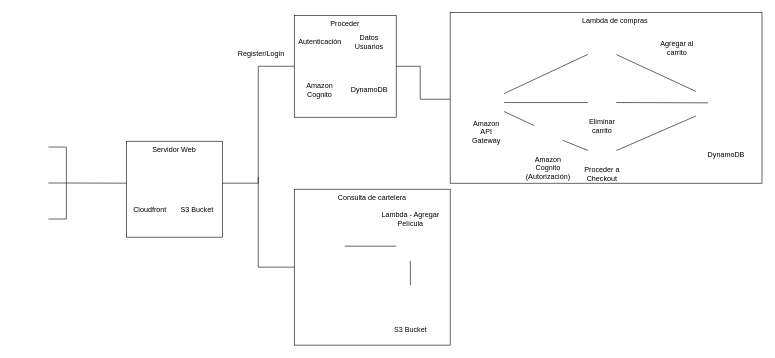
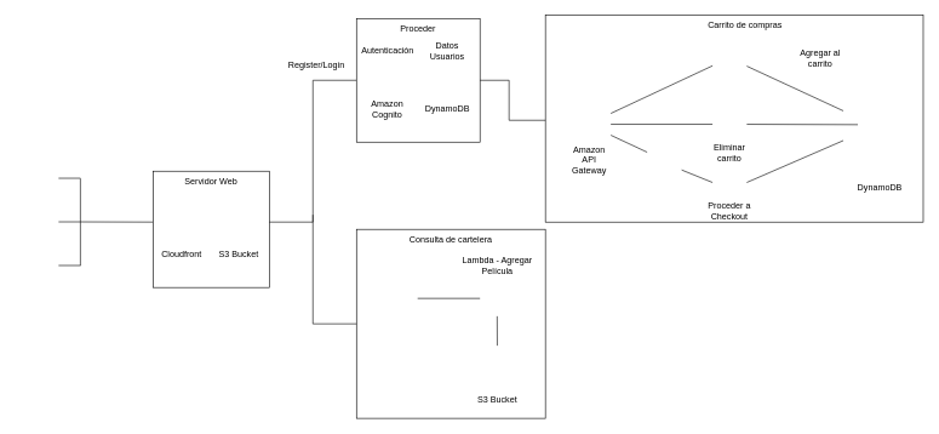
  <mxCell id="0" />
  <mxCell id="1" parent="0" />
  <mxCell id="2" value="" style="rounded=0;whiteSpace=wrap;html=1;" vertex="1" parent="1"><mxGeometry x="750" y="20" width="520" height="285" as="geometry" /></mxCell>
  <mxCell id="3" value="" style="shape=image;verticalLabelPosition=bottom;labelBackgroundColor=default;verticalAlign=top;aspect=fixed;imageAspect=0;image=https://png.pngtree.com/png-vector/20190223/ourlarge/pngtree-profile-glyph-black-icon-png-image_691589.jpg;" vertex="1" parent="1"><mxGeometry x="20" y="215" width="60" height="60" as="geometry" /></mxCell>
  <mxCell id="4" value="" style="shape=image;verticalLabelPosition=bottom;labelBackgroundColor=default;verticalAlign=top;aspect=fixed;imageAspect=0;image=https://png.pngtree.com/png-vector/20190223/ourlarge/pngtree-profile-glyph-black-icon-png-image_691589.jpg;" vertex="1" parent="1"><mxGeometry x="20" y="275" width="60" height="60" as="geometry" /></mxCell>
  <mxCell id="5" value="" style="shape=image;verticalLabelPosition=bottom;labelBackgroundColor=default;verticalAlign=top;aspect=fixed;imageAspect=0;image=https://png.pngtree.com/png-vector/20190223/ourlarge/pngtree-profile-glyph-black-icon-png-image_691589.jpg;" vertex="1" parent="1"><mxGeometry x="20" y="335" width="60" height="60" as="geometry" /></mxCell>
  <mxCell id="6" value="" style="endArrow=none;html=1;rounded=0;" edge="1" parent="1"><mxGeometry width="50" height="50" relative="1" as="geometry"><mxPoint x="110" y="245" as="sourcePoint" /><mxPoint x="110" y="365" as="targetPoint" /></mxGeometry></mxCell>
  <mxCell id="7" value="" style="endArrow=none;html=1;rounded=0;" edge="1" parent="1"><mxGeometry width="50" height="50" relative="1" as="geometry"><mxPoint x="80" y="244.71" as="sourcePoint" /><mxPoint x="110" y="244.71" as="targetPoint" /></mxGeometry></mxCell>
  <mxCell id="8" value="" style="endArrow=none;html=1;rounded=0;" edge="1" parent="1"><mxGeometry width="50" height="50" relative="1" as="geometry"><mxPoint x="80" y="304.71" as="sourcePoint" /><mxPoint x="110" y="304.71" as="targetPoint" /></mxGeometry></mxCell>
  <mxCell id="9" value="" style="endArrow=none;html=1;rounded=0;" edge="1" parent="1"><mxGeometry width="50" height="50" relative="1" as="geometry"><mxPoint x="80" y="364.71" as="sourcePoint" /><mxPoint x="110" y="364.71" as="targetPoint" /></mxGeometry></mxCell>
  <mxCell id="10" value="" style="endArrow=none;html=1;rounded=0;" edge="1" parent="1"><mxGeometry width="50" height="50" relative="1" as="geometry"><mxPoint x="110" y="304.71" as="sourcePoint" /><mxPoint x="210" y="305" as="targetPoint" /></mxGeometry></mxCell>
  <mxCell id="11" value="Register/Login" style="text;html=1;strokeColor=none;fillColor=none;align=center;verticalAlign=middle;whiteSpace=wrap;rounded=0;rotation=0;" vertex="1" parent="1"><mxGeometry x="390" y="75" width="90" height="30" as="geometry" /></mxCell>
  <mxCell id="12" value="" style="whiteSpace=wrap;html=1;aspect=fixed;" vertex="1" parent="1"><mxGeometry x="210" y="235" width="160" height="160" as="geometry" /></mxCell>
  <mxCell id="13" value="Servidor Web" style="text;html=1;strokeColor=none;fillColor=none;align=center;verticalAlign=middle;whiteSpace=wrap;rounded=0;" vertex="1" parent="1"><mxGeometry x="245" y="235" width="90" height="30" as="geometry" /></mxCell>
  <mxCell id="14" value="" style="endArrow=none;html=1;rounded=0;" edge="1" parent="1" target="15"><mxGeometry width="50" height="50" relative="1" as="geometry"><mxPoint x="370" y="305" as="sourcePoint" /><mxPoint x="500" y="305" as="targetPoint" /><Array as="points"><mxPoint x="430" y="305" /><mxPoint x="430" y="110" /></Array></mxGeometry></mxCell>
  <mxCell id="15" value="" style="whiteSpace=wrap;html=1;aspect=fixed;" vertex="1" parent="1"><mxGeometry x="490" y="25" width="170" height="170" as="geometry" /></mxCell>
  <mxCell id="16" value="" style="whiteSpace=wrap;html=1;aspect=fixed;" vertex="1" parent="1"><mxGeometry x="490" y="315" width="260" height="260" as="geometry" /></mxCell>
  <mxCell id="17" value="Proceder" style="text;html=1;strokeColor=none;fillColor=none;align=center;verticalAlign=middle;whiteSpace=wrap;rounded=0;" vertex="1" parent="1"><mxGeometry x="530" y="25" width="90" height="30" as="geometry" /></mxCell>
- <mxCell id="18" value="Lambda de compras" style="text;html=1;strokeColor=none;fillColor=none;align=center;verticalAlign=middle;whiteSpace=wrap;rounded=0;" vertex="1" parent="1"><mxGeometry x="930" y="20" width="190" height="30" as="geometry" /></mxCell>
+ <mxCell id="18" value="Carrito de compras" style="text;html=1;strokeColor=none;fillColor=none;align=center;verticalAlign=middle;whiteSpace=wrap;rounded=0;" vertex="1" parent="1"><mxGeometry x="930" y="20" width="190" height="30" as="geometry" /></mxCell>
  <mxCell id="19" value="" style="endArrow=none;html=1;rounded=0;exitX=0;exitY=0.5;exitDx=0;exitDy=0;" edge="1" parent="1" source="16"><mxGeometry width="50" height="50" relative="1" as="geometry"><mxPoint x="430" y="365" as="sourcePoint" /><mxPoint x="430" y="295" as="targetPoint" /><Array as="points"><mxPoint x="430" y="445" /></Array></mxGeometry></mxCell>
  <mxCell id="20" value="Consulta de cartelera" style="text;html=1;strokeColor=none;fillColor=none;align=center;verticalAlign=middle;whiteSpace=wrap;rounded=0;" vertex="1" parent="1"><mxGeometry x="540" y="315" width="160" height="30" as="geometry" /></mxCell>
  <mxCell id="21" value="" style="shape=image;verticalLabelPosition=bottom;labelBackgroundColor=default;verticalAlign=top;aspect=fixed;imageAspect=0;image=https://pbs.twimg.com/profile_images/1189603938137280512/Xy_sEdeN_400x400.jpg;" vertex="1" parent="1"><mxGeometry x="230" y="275" width="50" height="50" as="geometry" /></mxCell>
  <mxCell id="22" value="" style="shape=image;verticalLabelPosition=bottom;labelBackgroundColor=default;verticalAlign=top;aspect=fixed;imageAspect=0;image=https://w7.pngwing.com/pngs/564/59/png-transparent-amazon-com-amazon-s3-amazon-web-services-amazon-simple-queue-service-amazon-glacier-bucket-miscellaneous-data-amazon-dynamodb.png;" vertex="1" parent="1"><mxGeometry x="300" y="272.5" width="55" height="55" as="geometry" /></mxCell>
  <mxCell id="23" value="Cloudfront" style="text;html=1;strokeColor=none;fillColor=none;align=center;verticalAlign=middle;whiteSpace=wrap;rounded=0;" vertex="1" parent="1"><mxGeometry x="219.39" y="335" width="60.61" height="30" as="geometry" /></mxCell>
  <mxCell id="24" value="S3 Bucket" style="text;html=1;strokeColor=none;fillColor=none;align=center;verticalAlign=middle;whiteSpace=wrap;rounded=0;" vertex="1" parent="1"><mxGeometry x="293.75" y="335" width="67.5" height="30" as="geometry" /></mxCell>
  <mxCell id="25" value="Amazon Cognito" style="text;html=1;strokeColor=none;fillColor=none;align=center;verticalAlign=middle;whiteSpace=wrap;rounded=0;" vertex="1" parent="1"><mxGeometry x="502.33" y="135" width="60.61" height="30" as="geometry" /></mxCell>
  <mxCell id="26" value="" style="shape=image;verticalLabelPosition=bottom;labelBackgroundColor=default;verticalAlign=top;aspect=fixed;imageAspect=0;image=https://www.martechforum.com/wp-content/uploads/2015/08/AmazonDynamoDB.png;" vertex="1" parent="1"><mxGeometry x="580" y="75" width="70" height="70" as="geometry" /></mxCell>
  <mxCell id="27" value="DynamoDB" style="text;html=1;strokeColor=none;fillColor=none;align=center;verticalAlign=middle;whiteSpace=wrap;rounded=0;" vertex="1" parent="1"><mxGeometry x="584.7" y="135" width="60.61" height="30" as="geometry" /></mxCell>
  <mxCell id="28" value="Autenticación" style="text;html=1;strokeColor=none;fillColor=none;align=center;verticalAlign=middle;whiteSpace=wrap;rounded=0;rotation=0;" vertex="1" parent="1"><mxGeometry x="497.63" y="55" width="70" height="30" as="geometry" /></mxCell>
  <mxCell id="29" value="Datos Usuarios" style="text;html=1;strokeColor=none;fillColor=none;align=center;verticalAlign=middle;whiteSpace=wrap;rounded=0;rotation=0;" vertex="1" parent="1"><mxGeometry x="580" y="55" width="70" height="30" as="geometry" /></mxCell>
  <mxCell id="30" value="" style="shape=image;verticalLabelPosition=bottom;labelBackgroundColor=default;verticalAlign=top;aspect=fixed;imageAspect=0;image=https://w7.pngwing.com/pngs/564/59/png-transparent-amazon-com-amazon-s3-amazon-web-services-amazon-simple-queue-service-amazon-glacier-bucket-miscellaneous-data-amazon-dynamodb.png;" vertex="1" parent="1"><mxGeometry x="656.25" y="475" width="55" height="55" as="geometry" /></mxCell>
  <mxCell id="31" value="Lambda - Agregar Película" style="text;html=1;strokeColor=none;fillColor=none;align=center;verticalAlign=middle;whiteSpace=wrap;rounded=0;" vertex="1" parent="1"><mxGeometry x="626.7" y="350" width="113.75" height="30" as="geometry" /></mxCell>
  <mxCell id="32" value="S3 Bucket" style="text;html=1;strokeColor=none;fillColor=none;align=center;verticalAlign=middle;whiteSpace=wrap;rounded=0;" vertex="1" parent="1"><mxGeometry x="650" y="535" width="67.5" height="30" as="geometry" /></mxCell>
  <mxCell id="33" value="" style="endArrow=none;html=1;rounded=0;exitX=1;exitY=0.5;exitDx=0;exitDy=0;entryX=0.5;entryY=0;entryDx=0;entryDy=0;" edge="1" parent="1" source="15"><mxGeometry width="50" height="50" relative="1" as="geometry"><mxPoint x="670" y="109.8" as="sourcePoint" /><mxPoint x="750" y="165" as="targetPoint" /><Array as="points"><mxPoint x="700" y="110" /><mxPoint x="700" y="165" /></Array></mxGeometry></mxCell>
  <mxCell id="34" value="" style="shape=image;verticalLabelPosition=bottom;labelBackgroundColor=default;verticalAlign=top;aspect=fixed;imageAspect=0;image=https://www.developmentlabs.com/wp-content/uploads/2018/03/AWSLambda.png;" vertex="1" parent="1"><mxGeometry x="660" y="385.5" width="47.15" height="49" as="geometry" /></mxCell>
  <mxCell id="35" value="" style="endArrow=none;html=1;rounded=0;entryX=0.5;entryY=0;entryDx=0;entryDy=0;exitX=0.5;exitY=1;exitDx=0;exitDy=0;" edge="1" parent="1" source="34" target="30"><mxGeometry width="50" height="50" relative="1" as="geometry"><mxPoint x="577.97" y="435" as="sourcePoint" /><mxPoint x="627.97" y="385" as="targetPoint" /><Array as="points" /></mxGeometry></mxCell>
  <mxCell id="36" value="" style="endArrow=none;html=1;rounded=0;entryX=0;entryY=0.5;entryDx=0;entryDy=0;exitX=1;exitY=0.5;exitDx=0;exitDy=0;" edge="1" parent="1" target="34"><mxGeometry width="50" height="50" relative="1" as="geometry"><mxPoint x="574.09" y="410" as="sourcePoint" /><mxPoint x="600" y="415" as="targetPoint" /></mxGeometry></mxCell>
  <mxCell id="37" value="" style="shape=image;verticalLabelPosition=bottom;labelBackgroundColor=default;verticalAlign=top;aspect=fixed;imageAspect=0;image=https://seeklogo.com/images/A/aws-api-gateway-logo-368082D845-seeklogo.com.png;" vertex="1" parent="1"><mxGeometry x="520" y="380" width="60" height="60" as="geometry" /></mxCell>
  <mxCell id="38" value="Amazon API Gateway" style="text;html=1;strokeColor=none;fillColor=none;align=center;verticalAlign=middle;whiteSpace=wrap;rounded=0;" vertex="1" parent="1"><mxGeometry x="780" y="205" width="60.61" height="30" as="geometry" /></mxCell>
  <mxCell id="39" value="" style="shape=image;verticalLabelPosition=bottom;labelBackgroundColor=default;verticalAlign=top;aspect=fixed;imageAspect=0;image=https://seeklogo.com/images/A/aws-api-gateway-logo-368082D845-seeklogo.com.png;" vertex="1" parent="1"><mxGeometry x="780" y="140.5" width="60" height="60" as="geometry" /></mxCell>
  <mxCell id="40" value="" style="shape=image;verticalLabelPosition=bottom;labelBackgroundColor=default;verticalAlign=top;aspect=fixed;imageAspect=0;image=https://www.developmentlabs.com/wp-content/uploads/2018/03/AWSLambda.png;" vertex="1" parent="1"><mxGeometry x="980" y="65.5" width="47.15" height="49" as="geometry" /></mxCell>
  <mxCell id="41" value="" style="shape=image;verticalLabelPosition=bottom;labelBackgroundColor=default;verticalAlign=top;aspect=fixed;imageAspect=0;image=https://www.developmentlabs.com/wp-content/uploads/2018/03/AWSLambda.png;" vertex="1" parent="1"><mxGeometry x="980" y="146" width="47.15" height="49" as="geometry" /></mxCell>
  <mxCell id="42" value="" style="shape=image;verticalLabelPosition=bottom;labelBackgroundColor=default;verticalAlign=top;aspect=fixed;imageAspect=0;image=https://www.developmentlabs.com/wp-content/uploads/2018/03/AWSLambda.png;" vertex="1" parent="1"><mxGeometry x="980" y="226" width="47.15" height="49" as="geometry" /></mxCell>
  <mxCell id="43" value="Agregar al carrito" style="text;html=1;strokeColor=none;fillColor=none;align=center;verticalAlign=middle;whiteSpace=wrap;rounded=0;" vertex="1" parent="1"><mxGeometry x="1098.27" y="64.5" width="60.61" height="30" as="geometry" /></mxCell>
  <mxCell id="44" value="Proceder a Checkout" style="text;html=1;strokeColor=none;fillColor=none;align=center;verticalAlign=middle;whiteSpace=wrap;rounded=0;" vertex="1" parent="1"><mxGeometry x="973.27" y="275" width="60.61" height="30" as="geometry" /></mxCell>
  <mxCell id="45" value="Eliminar carrito" style="text;html=1;strokeColor=none;fillColor=none;align=center;verticalAlign=middle;whiteSpace=wrap;rounded=0;" vertex="1" parent="1"><mxGeometry x="973.27" y="195" width="60.61" height="30" as="geometry" /></mxCell>
  <mxCell id="46" value="" style="endArrow=none;html=1;rounded=0;exitX=1;exitY=0.5;exitDx=0;exitDy=0;entryX=0;entryY=0.5;entryDx=0;entryDy=0;" edge="1" parent="1" source="39" target="41"><mxGeometry width="50" height="50" relative="1" as="geometry"><mxPoint x="850" y="155" as="sourcePoint" /><mxPoint x="900" y="105" as="targetPoint" /></mxGeometry></mxCell>
  <mxCell id="47" value="" style="endArrow=none;html=1;rounded=0;entryX=0;entryY=0.5;entryDx=0;entryDy=0;exitX=1;exitY=0.25;exitDx=0;exitDy=0;" edge="1" parent="1" source="39" target="40"><mxGeometry width="50" height="50" relative="1" as="geometry"><mxPoint x="950" y="165" as="sourcePoint" /><mxPoint x="980" y="255" as="targetPoint" /></mxGeometry></mxCell>
  <mxCell id="48" value="" style="endArrow=none;html=1;rounded=0;entryX=0;entryY=0.25;entryDx=0;entryDy=0;exitX=1;exitY=0.75;exitDx=0;exitDy=0;" edge="1" parent="1" source="39" target="55"><mxGeometry width="50" height="50" relative="1" as="geometry"><mxPoint x="840.61" y="242.75" as="sourcePoint" /><mxPoint x="980.61" y="177.25" as="targetPoint" /></mxGeometry></mxCell>
  <mxCell id="49" value="DynamoDB" style="text;html=1;strokeColor=none;fillColor=none;align=center;verticalAlign=middle;whiteSpace=wrap;rounded=0;" vertex="1" parent="1"><mxGeometry x="1180" y="242.5" width="60.61" height="30" as="geometry" /></mxCell>
  <mxCell id="50" value="" style="endArrow=none;html=1;rounded=0;exitX=1;exitY=0.5;exitDx=0;exitDy=0;" edge="1" parent="1" source="41"><mxGeometry width="50" height="50" relative="1" as="geometry"><mxPoint x="1037.15" y="100" as="sourcePoint" /><mxPoint x="1180" y="171" as="targetPoint" /></mxGeometry></mxCell>
  <mxCell id="51" value="" style="endArrow=none;html=1;rounded=0;exitX=1;exitY=0.25;exitDx=0;exitDy=0;" edge="1" parent="1" target="52"><mxGeometry width="50" height="50" relative="1" as="geometry"><mxPoint x="1027.15" y="90.5" as="sourcePoint" /><mxPoint x="1457.15" y="380" as="targetPoint" /></mxGeometry></mxCell>
  <mxCell id="52" value="" style="shape=image;verticalLabelPosition=bottom;labelBackgroundColor=default;verticalAlign=top;aspect=fixed;imageAspect=0;image=https://www.martechforum.com/wp-content/uploads/2015/08/AmazonDynamoDB.png;clipPath=inset(13.33% 18.33% 14.67% 17.33%);" vertex="1" parent="1"><mxGeometry x="1160" y="125.75" width="79.97" height="89.5" as="geometry" /></mxCell>
  <mxCell id="53" value="" style="endArrow=none;html=1;rounded=0;exitX=1;exitY=0.5;exitDx=0;exitDy=0;entryX=0;entryY=0.75;entryDx=0;entryDy=0;" edge="1" parent="1" source="42" target="52"><mxGeometry width="50" height="50" relative="1" as="geometry"><mxPoint x="1037.15" y="100.5" as="sourcePoint" /><mxPoint x="1170" y="161.992" as="targetPoint" /></mxGeometry></mxCell>
- <mxCell id="54" value="Amazon Cognito (Autorización)" style="text;html=1;strokeColor=none;fillColor=none;align=center;verticalAlign=middle;whiteSpace=wrap;rounded=0;" vertex="1" parent="1"><mxGeometry x="883.44" y="265" width="60.61" height="30" as="geometry" /></mxCell>
  <mxCell id="55" value="" style="shape=image;verticalLabelPosition=bottom;labelBackgroundColor=default;verticalAlign=top;aspect=fixed;imageAspect=0;image=https://cdn.worldvectorlogo.com/logos/aws-cognito.svg;" vertex="1" parent="1"><mxGeometry x="890" y="195" width="47.49" height="55.5" as="geometry" /></mxCell>
  <mxCell id="56" value="" style="shape=image;verticalLabelPosition=bottom;labelBackgroundColor=default;verticalAlign=top;aspect=fixed;imageAspect=0;image=https://www.pikpng.com/pngl/m/73-732011_aws-cognito-logo-png-transparent-aws-cognito-icon.png;" vertex="1" parent="1"><mxGeometry x="510" y="80" width="45.27" height="55" as="geometry" /></mxCell>
  <mxCell id="57" value="" style="endArrow=none;html=1;rounded=0;entryX=0;entryY=0.5;entryDx=0;entryDy=0;exitX=1;exitY=0.75;exitDx=0;exitDy=0;" edge="1" parent="1" target="42"><mxGeometry width="50" height="50" relative="1" as="geometry"><mxPoint x="937.49" y="233.31" as="sourcePoint" /><mxPoint x="987.49" y="256.685" as="targetPoint" /></mxGeometry></mxCell>
